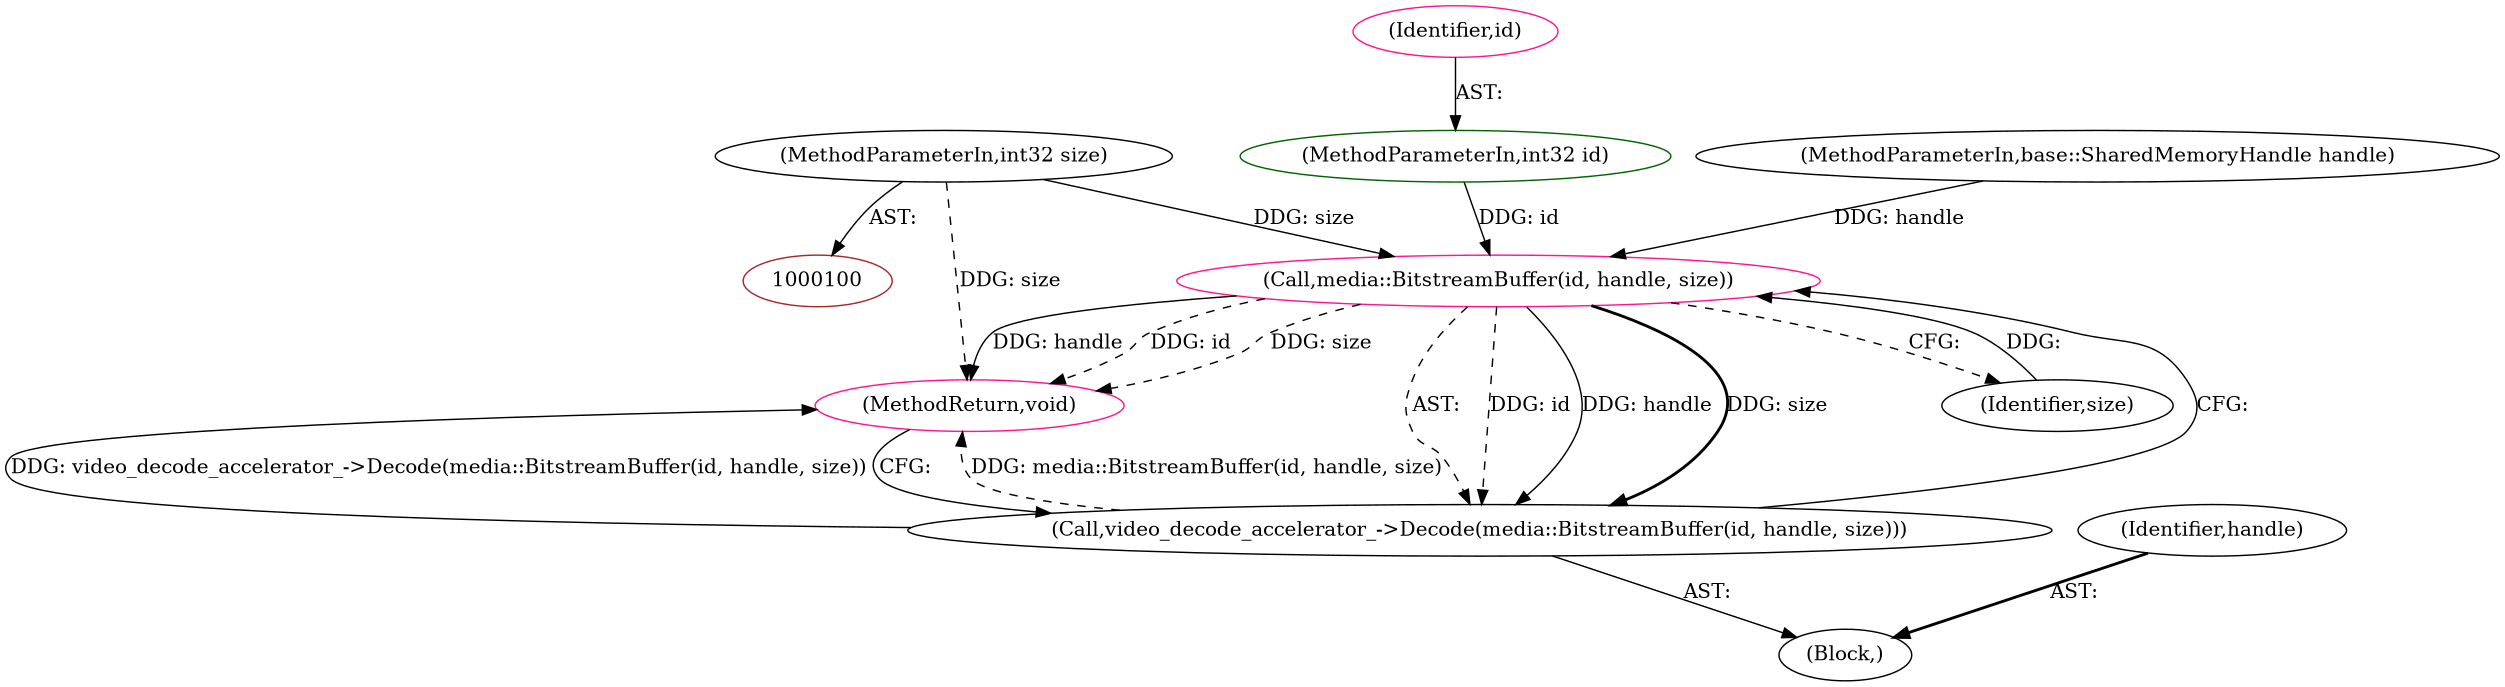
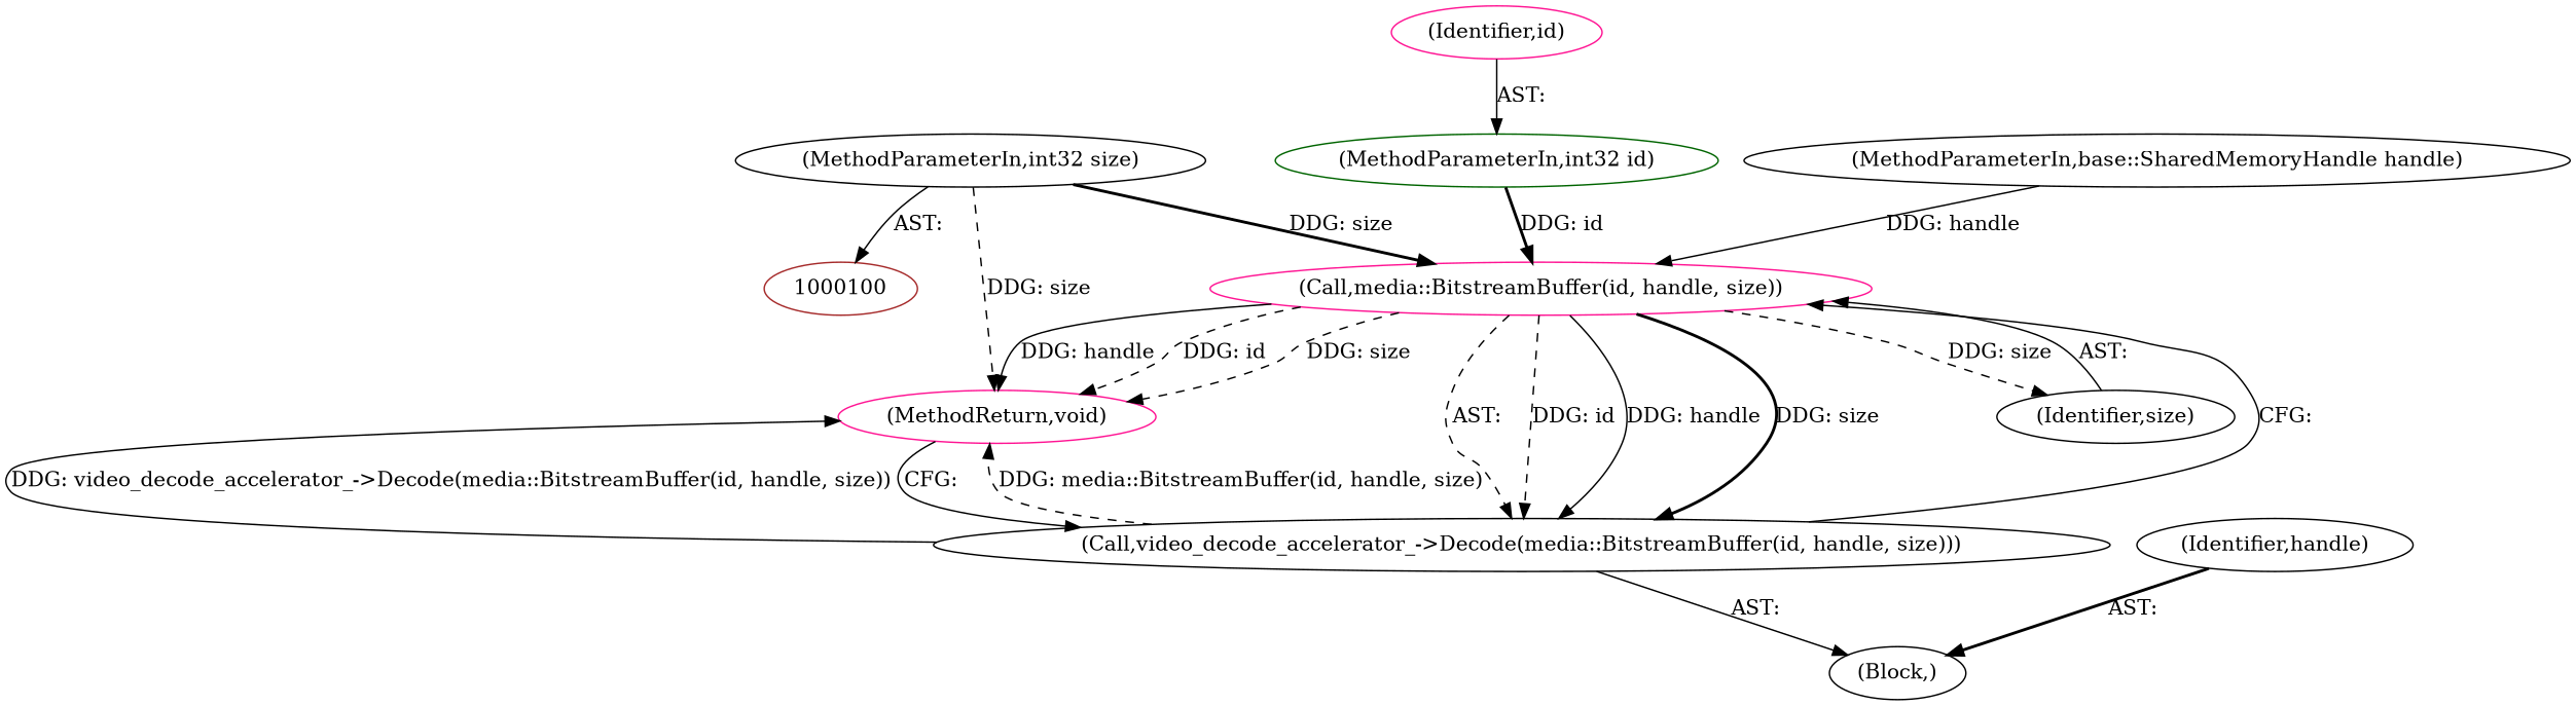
  digraph {
    node [color=black]
    edge [style=solid]
    n1 [label="(MethodParameterIn,int32 size)"]
    n2 [color=deeppink label="(Call,media::BitstreamBuffer(id, handle, size))"]
    n3 [color=deeppink label="(MethodReturn,void)"]
    1000100 [color=brown]
    n5 [label="(Call,video_decode_accelerator_->Decode(media::BitstreamBuffer(id, handle, size)))"]
    n6 [label="(Identifier,size)"]
    n7 [label="(Block,)"]
    n8 [color=darkgreen label="(MethodParameterIn,int32 id)"]
    n9 [color=deeppink label="(Identifier,id)"]
    n10 [label="(Identifier,handle)"]
    n11 [label="(MethodParameterIn,base::SharedMemoryHandle handle)"]
-   n1 -> n2 [label="DDG: size"]
+   n1 -> n2 [label="DDG: size" style=bold]
    n1 -> n3 [label="DDG: size" style=dashed]
    n1 -> 1000100 [label="AST: "]
    n2 -> n3 [label="DDG: size" style=dashed]
    n2 -> n3 [label="DDG: handle"]
    n2 -> n3 [label="DDG: id" style=dashed]
    n2 -> n5 [label="AST: " style=dashed]
    n2 -> n5 [label="DDG: id" style=dashed]
    n2 -> n5 [label="DDG: handle"]
    n2 -> n5 [label="DDG: size" style=bold]
-   n2 -> n6 [label="CFG: " style=dashed]
+   n2 -> n6 [label="DDG: size" style=dashed]
    n3 -> n5 [label="CFG: "]
    n5 -> n2 [label="CFG: "]
    n5 -> n3 [label="DDG: media::BitstreamBuffer(id, handle, size)" style=dashed]
    n5 -> n3 [label="DDG: video_decode_accelerator_->Decode(media::BitstreamBuffer(id, handle, size))"]
    n5 -> n7 [label="AST: "]
-   n6 -> n2 [label="DDG: "]
-   n8 -> n2 [label="DDG: id"]
+   n6 -> n2 [label="AST: "]
+   n8 -> n2 [label="DDG: id" style=bold]
    n9 -> n8 [label="AST: "]
    n10 -> n7 [label="AST: " style=bold]
    n11 -> n2 [label="DDG: handle"]
  }
